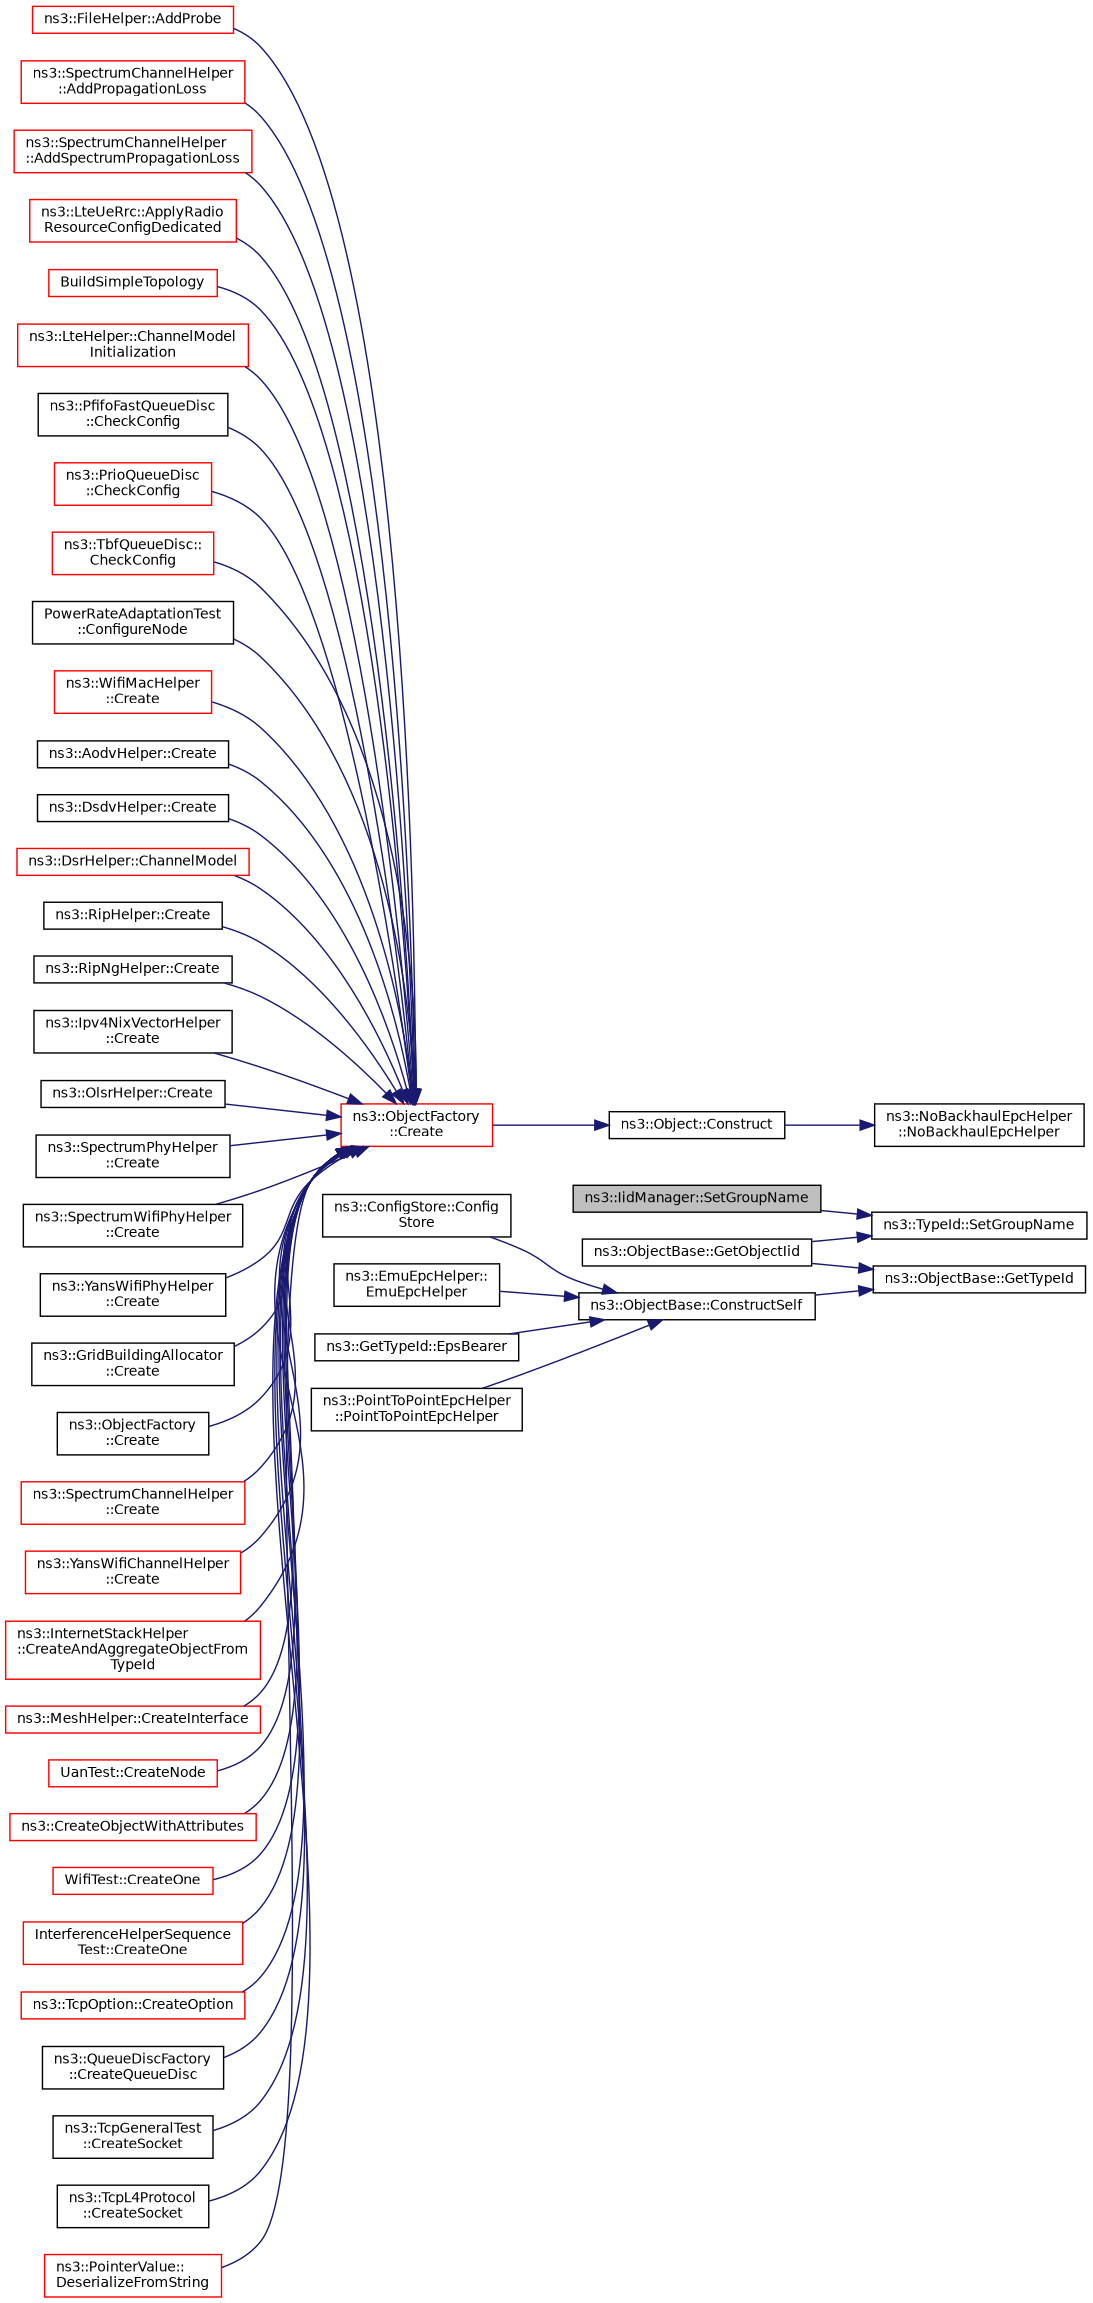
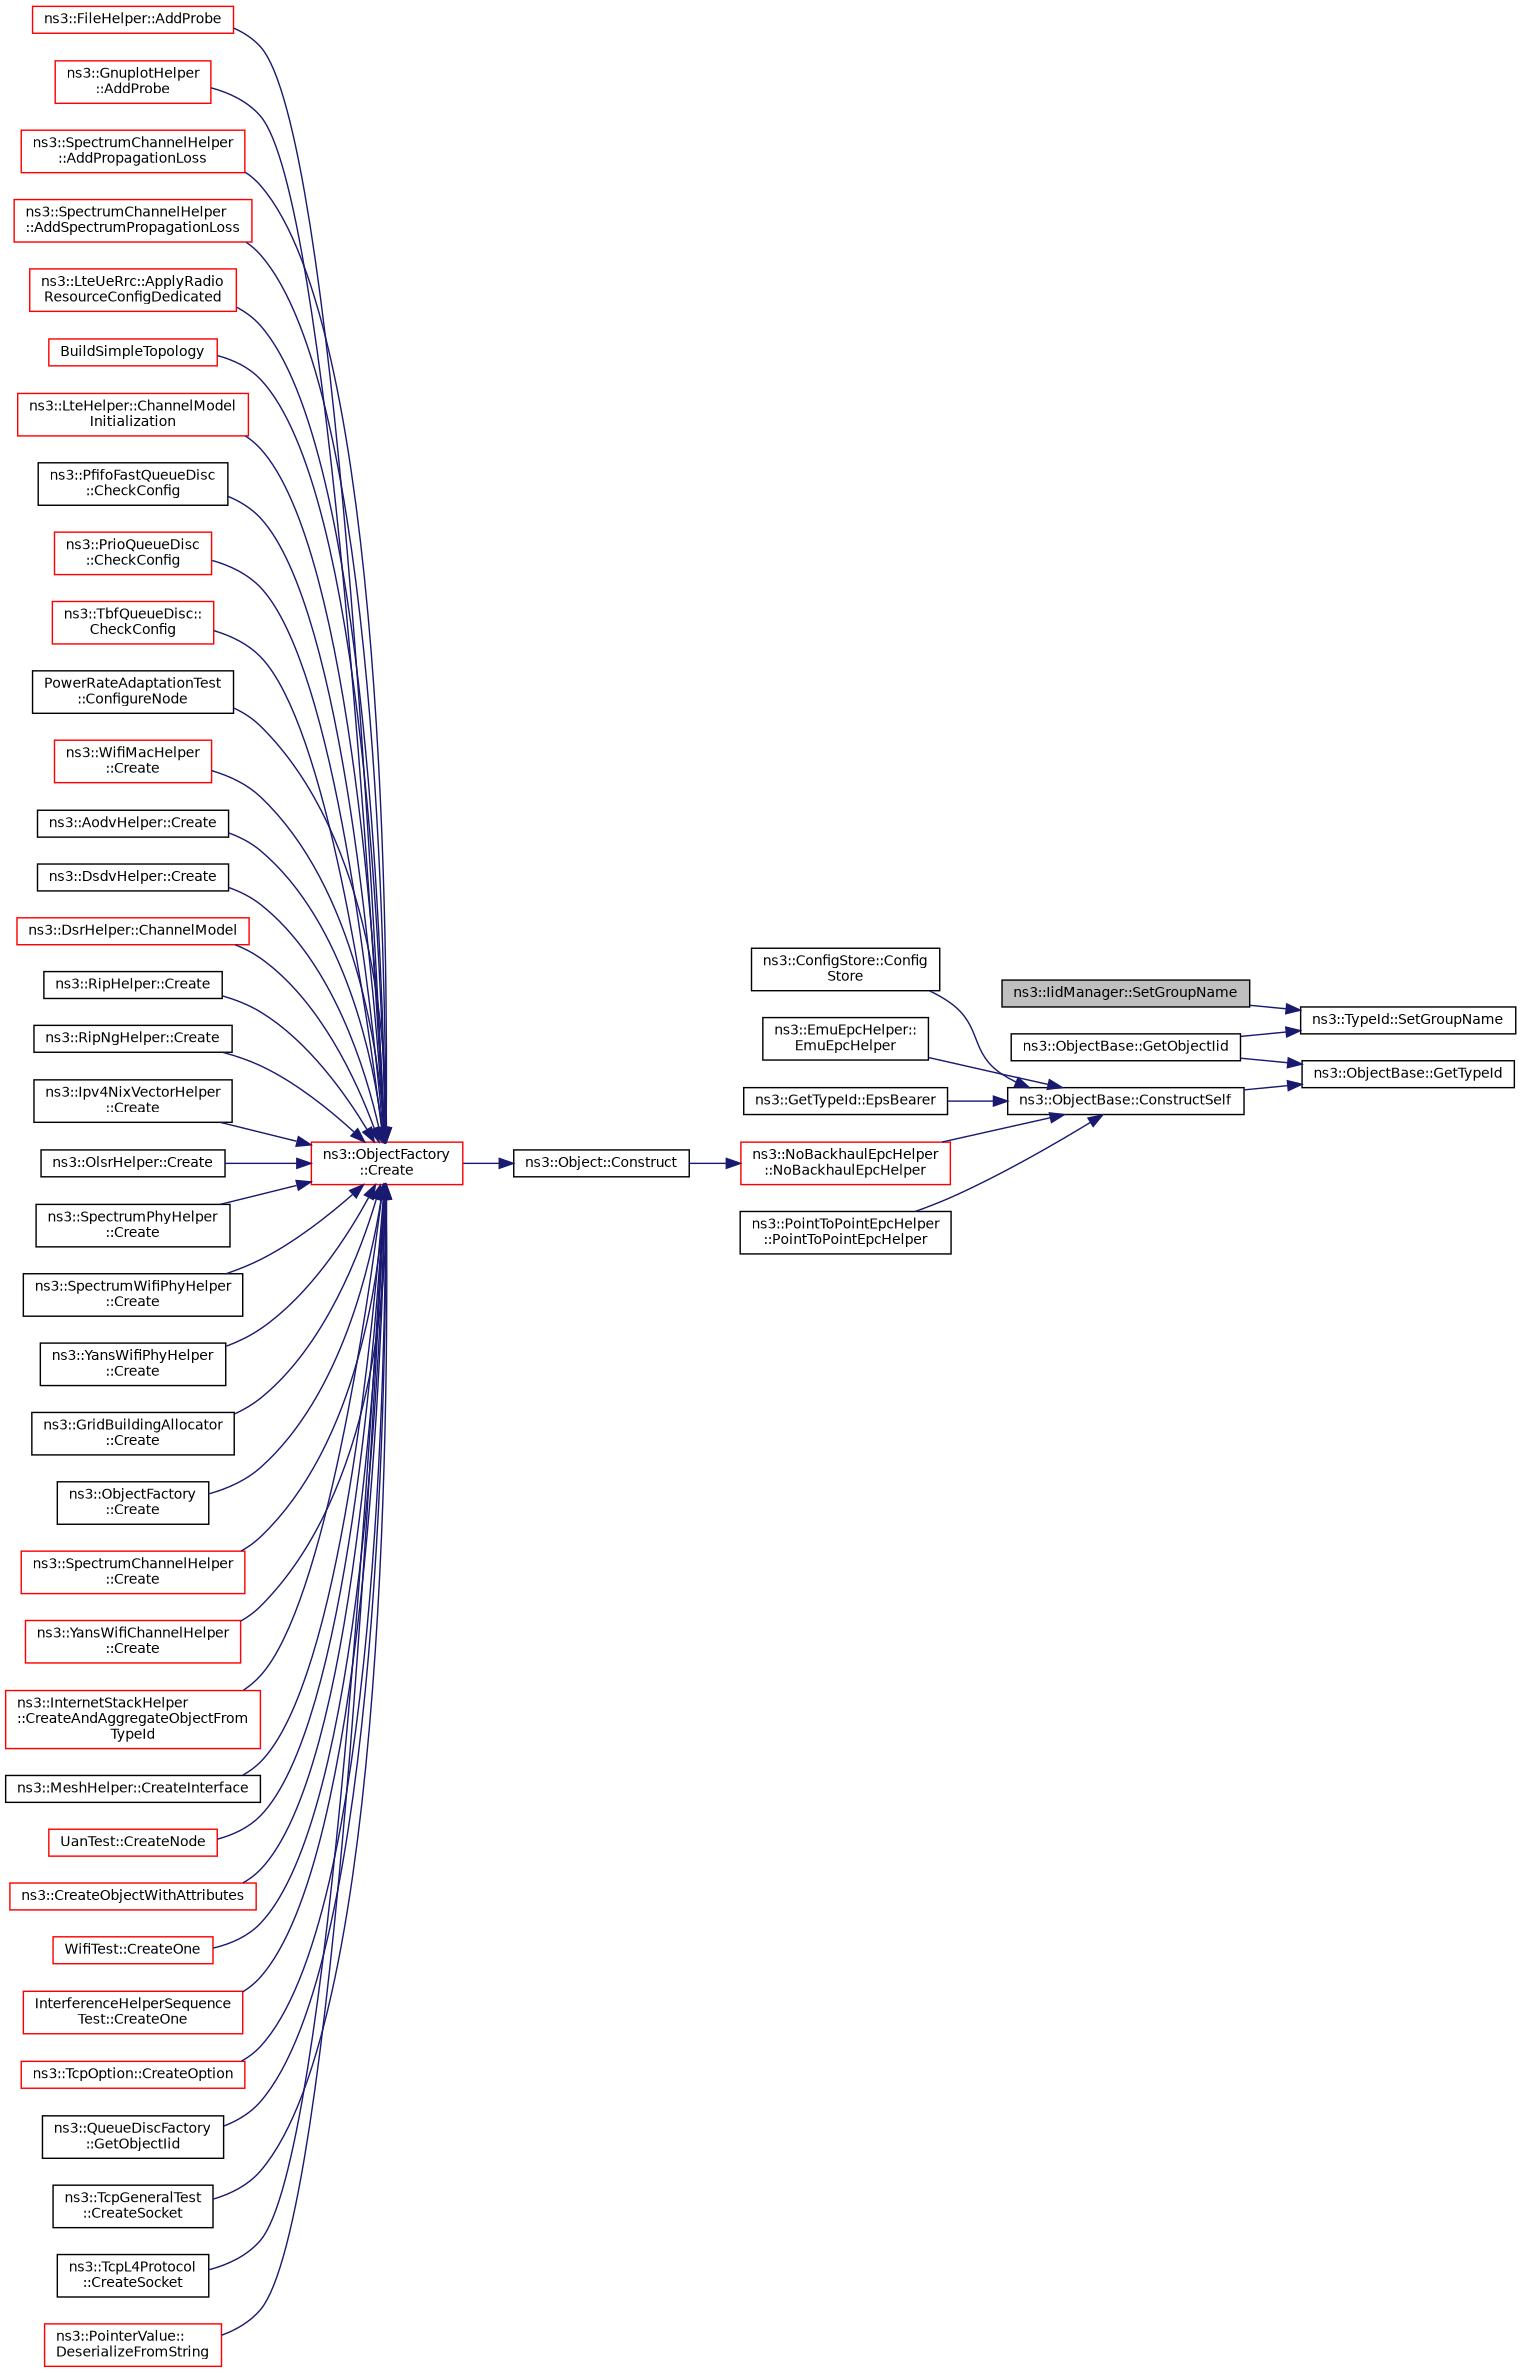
  digraph {
    rankdir=RL
    node [color=black fillcolor=white fontname=Helvetica fontsize=10 shape=record style=filled]
    edge [color=midnightblue dir=back fontname=Helvetica fontsize=10 labelfontname=Helvetica labelfontsize=10 style=solid]
    n1 [fillcolor=grey75 fontcolor=black height=0.2 label="ns3::IidManager::SetGroupName" width=0.4]
    n2 [height=0.2 label="ns3::TypeId::SetGroupName" width=0.4]
    n3 [height=0.2 label="ns3::ObjectBase::GetObjectIid" width=0.4]
    n4 [height=0.2 label="ns3::ObjectBase::GetTypeId" width=0.4]
    n5 [height=0.2 label="ns3::ObjectBase::ConstructSelf" width=0.4]
    n6 [height=0.2 label="ns3::ConfigStore::Config\lStore" width=0.4]
    n7 [height=0.2 label="ns3::EmuEpcHelper::\lEmuEpcHelper" width=0.4]
    n8 [height=0.2 label="ns3::GetTypeId::EpsBearer" width=0.4]
-   n9 [height=0.2 label="ns3::NoBackhaulEpcHelper\l::NoBackhaulEpcHelper" width=0.4]
+   n9 [color=red height=0.2 label="ns3::NoBackhaulEpcHelper\l::NoBackhaulEpcHelper" width=0.4]
    n10 [height=0.2 label="ns3::PointToPointEpcHelper\l::PointToPointEpcHelper" width=0.4]
    n11 [height=0.2 label="ns3::Object::Construct" width=0.4]
    n12 [color=red height=0.2 label="ns3::ObjectFactory\l::Create" width=0.4]
    n13 [color=red height=0.2 label="ns3::FileHelper::AddProbe" width=0.4]
+   n14 [color=red height=0.2 label="ns3::GnuplotHelper\l::AddProbe" width=0.4]
    n15 [color=red height=0.2 label="ns3::SpectrumChannelHelper\l::AddPropagationLoss" width=0.4]
    n16 [color=red height=0.2 label="ns3::SpectrumChannelHelper\l::AddSpectrumPropagationLoss" width=0.4]
    n17 [color=red height=0.2 label="ns3::LteUeRrc::ApplyRadio\lResourceConfigDedicated" width=0.4]
    n18 [color=red height=0.2 label=BuildSimpleTopology width=0.4]
    n19 [color=red height=0.2 label="ns3::LteHelper::ChannelModel\lInitialization" width=0.4]
    n20 [height=0.2 label="ns3::PfifoFastQueueDisc\l::CheckConfig" width=0.4]
    n21 [color=red height=0.2 label="ns3::PrioQueueDisc\l::CheckConfig" width=0.4]
    n22 [color=red height=0.2 label="ns3::TbfQueueDisc::\lCheckConfig" width=0.4]
    n23 [height=0.2 label="PowerRateAdaptationTest\l::ConfigureNode" width=0.4]
    n24 [color=red height=0.2 label="ns3::WifiMacHelper\l::Create" width=0.4]
    n25 [height=0.2 label="ns3::AodvHelper::Create" width=0.4]
    n26 [height=0.2 label="ns3::DsdvHelper::Create" width=0.4]
    n27 [color=red height=0.2 label="ns3::DsrHelper::ChannelModel" width=0.4]
    n28 [height=0.2 label="ns3::RipHelper::Create" width=0.4]
    n29 [height=0.2 label="ns3::RipNgHelper::Create" width=0.4]
    n30 [height=0.2 label="ns3::Ipv4NixVectorHelper\l::Create" width=0.4]
    n31 [height=0.2 label="ns3::OlsrHelper::Create" width=0.4]
    n32 [height=0.2 label="ns3::SpectrumPhyHelper\l::Create" width=0.4]
    n33 [height=0.2 label="ns3::SpectrumWifiPhyHelper\l::Create" width=0.4]
    n34 [height=0.2 label="ns3::YansWifiPhyHelper\l::Create" width=0.4]
    n35 [height=0.2 label="ns3::GridBuildingAllocator\l::Create" width=0.4]
    n36 [height=0.2 label="ns3::ObjectFactory\l::Create" width=0.4]
    n37 [color=red height=0.2 label="ns3::SpectrumChannelHelper\l::Create" width=0.4]
    n38 [color=red height=0.2 label="ns3::YansWifiChannelHelper\l::Create" width=0.4]
    n39 [color=red height=0.2 label="ns3::InternetStackHelper\l::CreateAndAggregateObjectFrom\lTypeId" width=0.4]
-   n40 [color=red height=0.2 label="ns3::MeshHelper::CreateInterface" width=0.4]
+   n40 [height=0.2 label="ns3::MeshHelper::CreateInterface" width=0.4]
    n41 [color=red height=0.2 label="UanTest::CreateNode" width=0.4]
    n42 [color=red height=0.2 label="ns3::CreateObjectWithAttributes" width=0.4]
    n43 [color=red height=0.2 label="WifiTest::CreateOne" width=0.4]
    n44 [color=red height=0.2 label="InterferenceHelperSequence\lTest::CreateOne" width=0.4]
    n45 [color=red height=0.2 label="ns3::TcpOption::CreateOption" width=0.4]
-   n46 [height=0.2 label="ns3::QueueDiscFactory\l::CreateQueueDisc" width=0.4]
+   n46 [height=0.2 label="ns3::QueueDiscFactory\l::GetObjectIid" width=0.4]
    n47 [height=0.2 label="ns3::TcpGeneralTest\l::CreateSocket" width=0.4]
    n48 [height=0.2 label="ns3::TcpL4Protocol\l::CreateSocket" width=0.4]
    n49 [color=red height=0.2 label="ns3::PointerValue::\lDeserializeFromString" width=0.4]
    n2 -> n1
    n2 -> n3
    n4 -> n3
    n4 -> n5
    n5 -> n6
    n5 -> n7
    n5 -> n8
+   n5 -> n9
    n5 -> n10
    n9 -> n11
    n11 -> n12
    n12 -> n13
+   n12 -> n14
    n12 -> n15
    n12 -> n16
    n12 -> n17
    n12 -> n18
    n12 -> n19
    n12 -> n20
    n12 -> n21
    n12 -> n22
    n12 -> n23
    n12 -> n24
    n12 -> n25
    n12 -> n26
    n12 -> n27
    n12 -> n28
    n12 -> n29
    n12 -> n30
    n12 -> n31
    n12 -> n32
    n12 -> n33
    n12 -> n34
    n12 -> n35
    n12 -> n36
    n12 -> n37
    n12 -> n38
    n12 -> n39
    n12 -> n40
    n12 -> n41
    n12 -> n42
    n12 -> n43
    n12 -> n44
    n12 -> n45
    n12 -> n46
    n12 -> n47
    n12 -> n48
    n12 -> n49
  }
